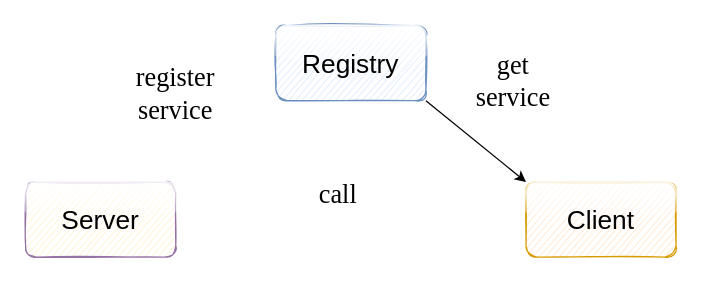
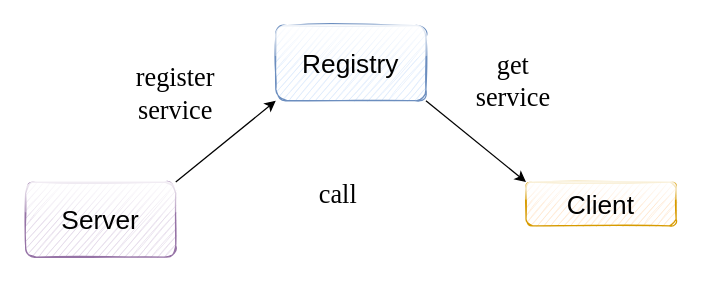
  <mxCell id="0" />
  <mxCell id="1" parent="0" />
  <mxCell id="2" value="Registry" style="rounded=1;whiteSpace=wrap;html=1;fontSize=21;fillColor=#dae8fc;strokeColor=#6c8ebf;sketch=1;glass=1;shadow=0;" vertex="1" parent="1"><mxGeometry x="220" y="20" width="120" height="60" as="geometry" /></mxCell>
- <mxCell id="3" value="Server" style="rounded=1;whiteSpace=wrap;html=1;fontSize=21;fillColor=#fff2cc;strokeColor=#9673a6;sketch=1;glass=1;shadow=0;" vertex="1" parent="1"><mxGeometry x="20" y="145" width="120" height="60" as="geometry" /></mxCell>
- <mxCell id="4" value="Client" style="rounded=1;whiteSpace=wrap;html=1;fontSize=21;fillColor=#ffe6cc;strokeColor=#d79b00;sketch=1;glass=1;shadow=0;" vertex="1" parent="1"><mxGeometry x="420" y="145" width="120" height="60" as="geometry" /></mxCell>
+ <mxCell id="3" value="Server" style="rounded=1;whiteSpace=wrap;html=1;fontSize=21;fillColor=#e1d5e7;strokeColor=#9673a6;sketch=1;glass=1;shadow=0;" vertex="1" parent="1"><mxGeometry x="20" y="145" width="120" height="60" as="geometry" /></mxCell>
+ <mxCell id="4" value="Client" style="rounded=1;whiteSpace=wrap;html=1;fontSize=21;fillColor=#ffe6cc;strokeColor=#d79b00;sketch=1;glass=1;shadow=0;" vertex="1" parent="1"><mxGeometry x="420" y="145" width="120" height="35" as="geometry" /></mxCell>
+ <mxCell id="5" value="" style="endArrow=classic;html=1;fontSize=21;entryX=0;entryY=1;entryDx=0;entryDy=0;exitX=1;exitY=0;exitDx=0;exitDy=0;" edge="1" parent="1" source="3" target="2"><mxGeometry width="50" height="50" relative="1" as="geometry"><mxPoint x="100" y="155" as="sourcePoint" /><mxPoint x="150" y="105" as="targetPoint" /></mxGeometry></mxCell>
  <mxCell id="6" value="" style="endArrow=classic;html=1;fontSize=21;entryX=0;entryY=0;entryDx=0;entryDy=0;exitX=1;exitY=1;exitDx=0;exitDy=0;" edge="1" parent="1" source="2" target="4"><mxGeometry width="50" height="50" relative="1" as="geometry"><mxPoint x="260" y="145" as="sourcePoint" /><mxPoint x="340" y="45" as="targetPoint" /></mxGeometry></mxCell>
  <mxCell id="7" value="register service" style="text;html=1;strokeColor=none;fillColor=none;align=center;verticalAlign=middle;whiteSpace=wrap;rounded=0;fontSize=21;rotation=0;sketch=0;fontFamily=Comic Sans MS;" vertex="1" parent="1"><mxGeometry x="120" y="65" width="40" height="20" as="geometry" /></mxCell>
  <mxCell id="8" value="get&lt;br&gt;service" style="text;html=1;strokeColor=none;fillColor=none;align=center;verticalAlign=middle;whiteSpace=wrap;rounded=0;fontSize=21;rotation=0;sketch=0;fontFamily=Comic Sans MS;" vertex="1" parent="1"><mxGeometry x="390" y="55" width="40" height="20" as="geometry" /></mxCell>
  <mxCell id="9" value="call" style="text;html=1;strokeColor=none;fillColor=none;align=center;verticalAlign=middle;whiteSpace=wrap;rounded=0;fontSize=21;rotation=0;fontFamily=Comic Sans MS;" vertex="1" parent="1"><mxGeometry x="250" y="145" width="40" height="20" as="geometry" /></mxCell>
